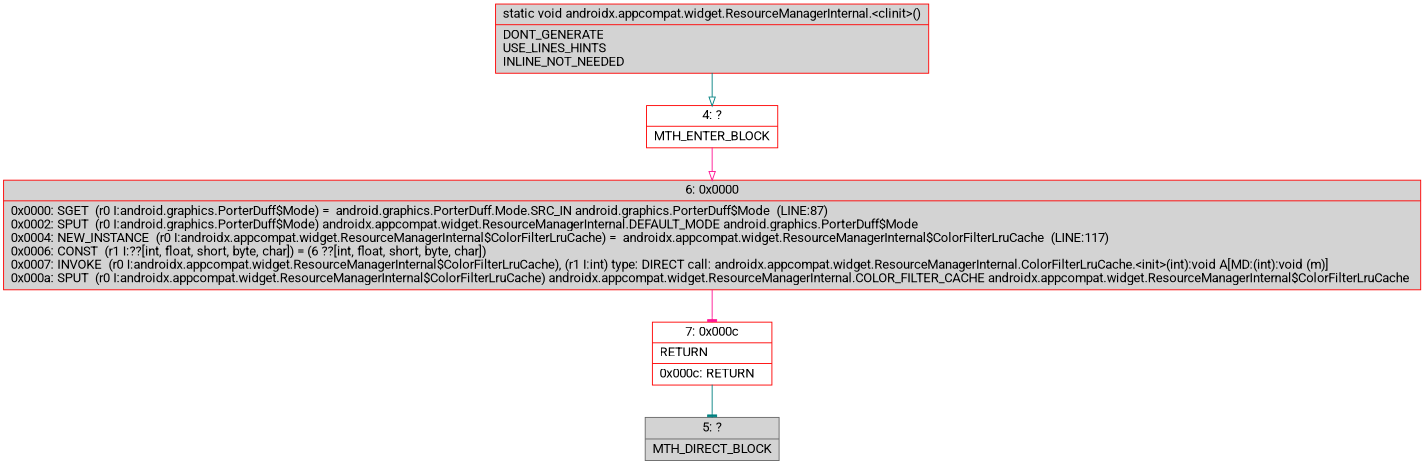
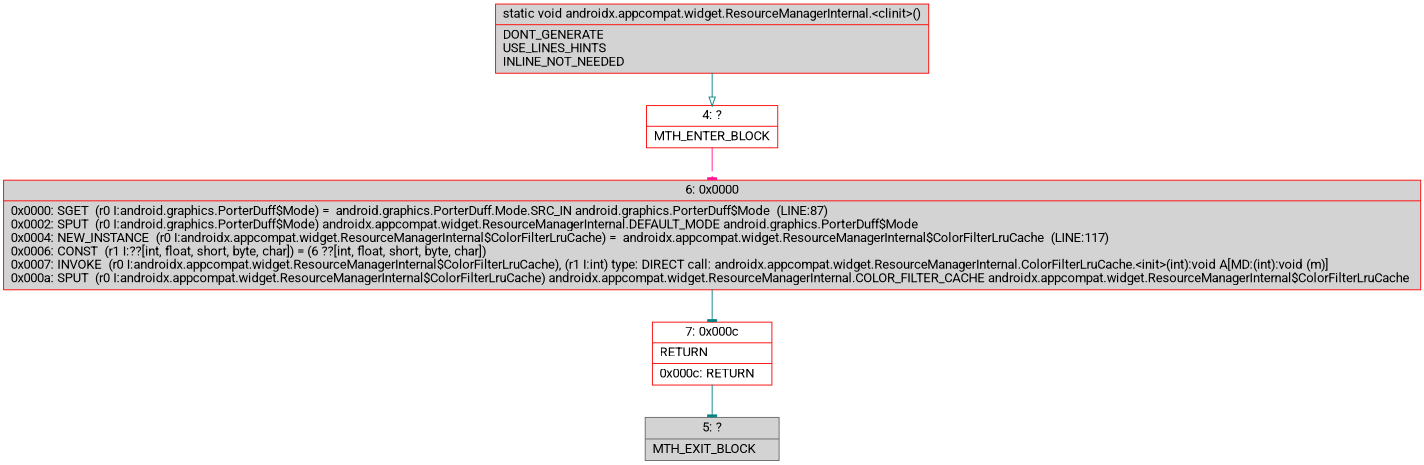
  digraph {
    fontname=Roboto
    node [color=red fillcolor=lightgrey fontname=Roboto shape=record style=filled]
    edge [arrowhead=onormal color=deeppink fontname=Roboto]
    n1 [fillcolor=white label="{4\:\ ?|MTH_ENTER_BLOCK\l}"]
    n2 [label="{6\:\ 0x0000|0x0000: SGET  (r0 I:android.graphics.PorterDuff$Mode) =  android.graphics.PorterDuff.Mode.SRC_IN android.graphics.PorterDuff$Mode  (LINE:87)\l0x0002: SPUT  (r0 I:android.graphics.PorterDuff$Mode) androidx.appcompat.widget.ResourceManagerInternal.DEFAULT_MODE android.graphics.PorterDuff$Mode \l0x0004: NEW_INSTANCE  (r0 I:androidx.appcompat.widget.ResourceManagerInternal$ColorFilterLruCache) =  androidx.appcompat.widget.ResourceManagerInternal$ColorFilterLruCache  (LINE:117)\l0x0006: CONST  (r1 I:??[int, float, short, byte, char]) = (6 ??[int, float, short, byte, char]) \l0x0007: INVOKE  (r0 I:androidx.appcompat.widget.ResourceManagerInternal$ColorFilterLruCache), (r1 I:int) type: DIRECT call: androidx.appcompat.widget.ResourceManagerInternal.ColorFilterLruCache.\<init\>(int):void A[MD:(int):void (m)]\l0x000a: SPUT  (r0 I:androidx.appcompat.widget.ResourceManagerInternal$ColorFilterLruCache) androidx.appcompat.widget.ResourceManagerInternal.COLOR_FILTER_CACHE androidx.appcompat.widget.ResourceManagerInternal$ColorFilterLruCache \l}"]
    n3 [fillcolor=white label="{7\:\ 0x000c|RETURN\l|0x000c: RETURN   \l}"]
-   n4 [color=gray40 label="{5\:\ ?|MTH_DIRECT_BLOCK\l}"]
+   n4 [color=gray40 label="{5\:\ ?|MTH_EXIT_BLOCK\l}"]
    n5 [label="{static void androidx.appcompat.widget.ResourceManagerInternal.\<clinit\>()  | DONT_GENERATE\lUSE_LINES_HINTS\lINLINE_NOT_NEEDED\l}"]
-   n1 -> n2
-   n2 -> n3 [arrowhead=tee]
+   n1 -> n2 [arrowhead=tee]
+   n2 -> n3 [arrowhead=tee color=teal]
    n3 -> n4 [arrowhead=tee color=teal]
    n5 -> n1 [color=teal]
  }
